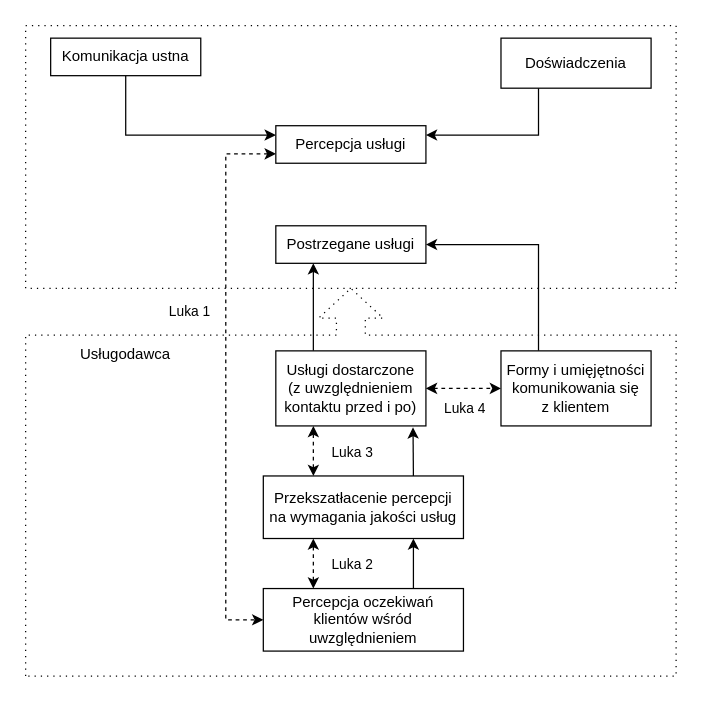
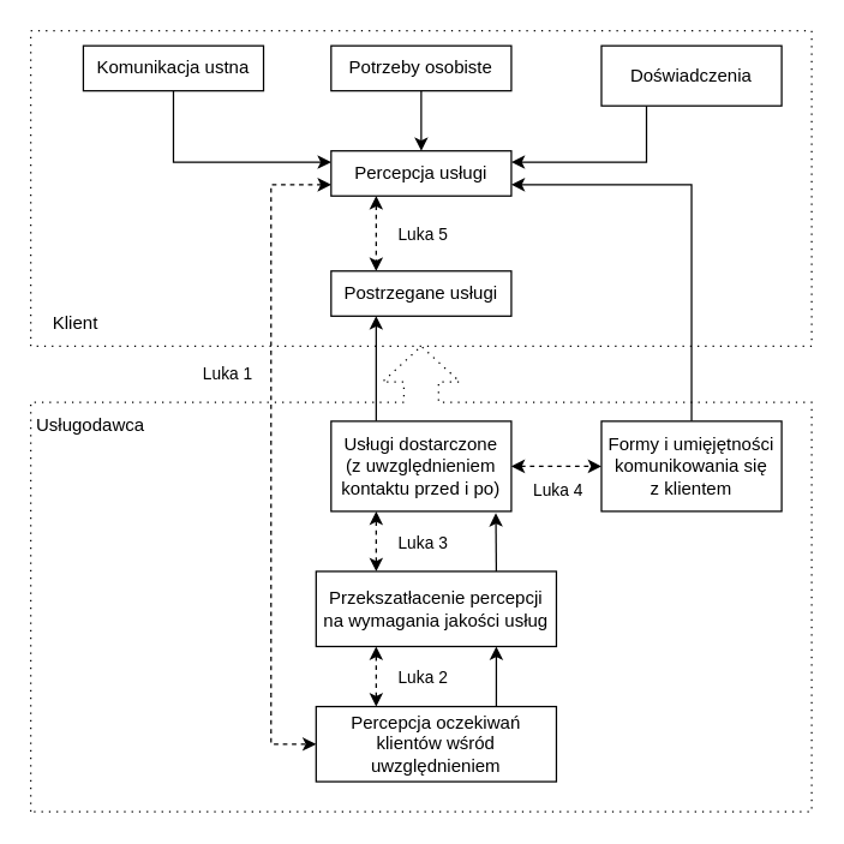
  <mxCell id="0" />
  <mxCell id="1" parent="0" />
+ <mxCell id="2" value="" style="edgeStyle=orthogonalEdgeStyle;rounded=0;orthogonalLoop=1;jettySize=auto;html=1;" edge="1" parent="1" source="3" target="12"><mxGeometry relative="1" as="geometry" /></mxCell>
+ <mxCell id="3" value="Potrzeby osobiste" style="rounded=0;whiteSpace=wrap;html=1;" vertex="1" parent="1"><mxGeometry x="220" y="30" width="120" height="30" as="geometry" /></mxCell>
  <mxCell id="4" style="edgeStyle=orthogonalEdgeStyle;rounded=0;orthogonalLoop=1;jettySize=auto;html=1;exitX=0.25;exitY=1;exitDx=0;exitDy=0;entryX=1;entryY=0.25;entryDx=0;entryDy=0;" edge="1" parent="1" source="5" target="12"><mxGeometry relative="1" as="geometry" /></mxCell>
  <mxCell id="5" value="Doświadczenia" style="rounded=0;whiteSpace=wrap;html=1;" vertex="1" parent="1"><mxGeometry x="400" y="30" width="120" height="40" as="geometry" /></mxCell>
  <mxCell id="6" style="edgeStyle=orthogonalEdgeStyle;rounded=0;orthogonalLoop=1;jettySize=auto;html=1;exitX=0.5;exitY=1;exitDx=0;exitDy=0;entryX=0;entryY=0.25;entryDx=0;entryDy=0;" edge="1" parent="1" source="7" target="12"><mxGeometry relative="1" as="geometry" /></mxCell>
- <mxCell id="7" value="Komunikacja ustna" style="rounded=0;whiteSpace=wrap;html=1;" vertex="1" parent="1"><mxGeometry x="40" y="30" width="120" height="30" as="geometry" /></mxCell>
+ <mxCell id="7" value="Komunikacja ustna" style="rounded=0;whiteSpace=wrap;html=1;" vertex="1" parent="1"><mxGeometry x="55" y="30" width="120" height="30" as="geometry" /></mxCell>
+ <mxCell id="8" value="" style="edgeStyle=orthogonalEdgeStyle;rounded=0;orthogonalLoop=1;jettySize=auto;html=1;exitX=0.25;exitY=1;exitDx=0;exitDy=0;entryX=0.25;entryY=0;entryDx=0;entryDy=0;startArrow=classic;startFill=1;dashed=1;" edge="1" parent="1" source="12" target="14"><mxGeometry relative="1" as="geometry" /></mxCell>
+ <mxCell id="9" value="Luka 5" style="edgeLabel;html=1;align=center;verticalAlign=middle;resizable=0;points=[];" vertex="1" connectable="0" parent="8"><mxGeometry relative="1" as="geometry"><mxPoint x="30" as="offset" /></mxGeometry></mxCell>
  <mxCell id="10" style="edgeStyle=orthogonalEdgeStyle;rounded=0;orthogonalLoop=1;jettySize=auto;html=1;exitX=0;exitY=0.75;exitDx=0;exitDy=0;entryX=0;entryY=0.5;entryDx=0;entryDy=0;startArrow=classic;startFill=1;dashed=1;" edge="1" parent="1" source="12" target="33"><mxGeometry relative="1" as="geometry"><Array as="points"><mxPoint x="180" y="123" /><mxPoint x="180" y="495" /></Array></mxGeometry></mxCell>
  <mxCell id="11" value="Luka 1" style="edgeLabel;html=1;align=center;verticalAlign=middle;resizable=0;points=[];" vertex="1" connectable="0" parent="10"><mxGeometry relative="1" as="geometry"><mxPoint x="-30" y="-55" as="offset" /></mxGeometry></mxCell>
  <mxCell id="12" value="Percepcja usługi" style="rounded=0;whiteSpace=wrap;html=1;" vertex="1" parent="1"><mxGeometry x="220" y="100" width="120" height="30" as="geometry" /></mxCell>
  <mxCell id="13" value="" style="edgeStyle=orthogonalEdgeStyle;rounded=0;orthogonalLoop=1;jettySize=auto;html=1;exitX=0.25;exitY=1;exitDx=0;exitDy=0;entryX=0.25;entryY=0;entryDx=0;entryDy=0;startArrow=classic;startFill=1;endArrow=none;endFill=0;" edge="1" parent="1" source="14" target="18"><mxGeometry relative="1" as="geometry" /></mxCell>
  <mxCell id="14" value="Postrzegane usługi" style="rounded=0;whiteSpace=wrap;html=1;" vertex="1" parent="1"><mxGeometry x="220" y="180" width="120" height="30" as="geometry" /></mxCell>
  <mxCell id="15" value="" style="edgeStyle=orthogonalEdgeStyle;rounded=0;orthogonalLoop=1;jettySize=auto;html=1;startArrow=classic;startFill=1;dashed=1;" edge="1" parent="1" source="18" target="21"><mxGeometry relative="1" as="geometry" /></mxCell>
  <mxCell id="16" value="Luka 4" style="edgeLabel;html=1;align=center;verticalAlign=middle;resizable=0;points=[];" vertex="1" connectable="0" parent="15"><mxGeometry relative="1" as="geometry"><mxPoint y="15" as="offset" /></mxGeometry></mxCell>
  <mxCell id="17" value="" style="rounded=0;orthogonalLoop=1;jettySize=auto;html=1;exitX=0.914;exitY=1.019;exitDx=0;exitDy=0;entryX=0.75;entryY=0;entryDx=0;entryDy=0;exitPerimeter=0;startArrow=classic;startFill=1;endArrow=none;endFill=0;" edge="1" parent="1" source="18" target="25"><mxGeometry relative="1" as="geometry" /></mxCell>
  <mxCell id="18" value="Usługi dostarczone&lt;br&gt;(z uwzględnieniem kontaktu przed i po)" style="rounded=0;whiteSpace=wrap;html=1;" vertex="1" parent="1"><mxGeometry x="220" y="280" width="120" height="60" as="geometry" /></mxCell>
- <mxCell id="20" style="edgeStyle=orthogonalEdgeStyle;rounded=0;orthogonalLoop=1;jettySize=auto;html=1;exitX=0.25;exitY=0;exitDx=0;exitDy=0;entryX=1;entryY=0.5;entryDx=0;entryDy=0;" edge="1" parent="1" source="21" target="14"><mxGeometry relative="1" as="geometry" /></mxCell>
+ <mxCell id="19" style="edgeStyle=orthogonalEdgeStyle;rounded=0;orthogonalLoop=1;jettySize=auto;html=1;exitX=0.5;exitY=0;exitDx=0;exitDy=0;entryX=1;entryY=0.75;entryDx=0;entryDy=0;" edge="1" parent="1" source="21" target="12"><mxGeometry relative="1" as="geometry" /></mxCell>
  <mxCell id="21" value="Formy i umięjętności komunikowania się &lt;br&gt;z klientem" style="rounded=0;whiteSpace=wrap;html=1;" vertex="1" parent="1"><mxGeometry x="400" y="280" width="120" height="60" as="geometry" /></mxCell>
  <mxCell id="22" style="edgeStyle=orthogonalEdgeStyle;rounded=0;orthogonalLoop=1;jettySize=auto;html=1;exitX=0.25;exitY=0;exitDx=0;exitDy=0;entryX=0.25;entryY=1;entryDx=0;entryDy=0;startArrow=classic;startFill=1;dashed=1;" edge="1" parent="1" source="25" target="18"><mxGeometry relative="1" as="geometry" /></mxCell>
  <mxCell id="23" value="Luka 3" style="edgeLabel;html=1;align=center;verticalAlign=middle;resizable=0;points=[];" vertex="1" connectable="0" parent="22"><mxGeometry relative="1" as="geometry"><mxPoint x="30" as="offset" /></mxGeometry></mxCell>
  <mxCell id="24" value="" style="edgeStyle=orthogonalEdgeStyle;rounded=0;orthogonalLoop=1;jettySize=auto;html=1;entryX=0.75;entryY=0;entryDx=0;entryDy=0;exitX=0.75;exitY=1;exitDx=0;exitDy=0;startArrow=classic;startFill=1;endArrow=none;endFill=0;" edge="1" parent="1" source="25" target="33"><mxGeometry relative="1" as="geometry" /></mxCell>
  <mxCell id="25" value="Przekszatłacenie percepcji na wymagania jakości usług" style="rounded=0;whiteSpace=wrap;html=1;" vertex="1" parent="1"><mxGeometry x="210" y="380" width="160" height="50" as="geometry" /></mxCell>
  <mxCell id="26" style="edgeStyle=orthogonalEdgeStyle;rounded=0;orthogonalLoop=1;jettySize=auto;html=1;exitX=0.25;exitY=0;exitDx=0;exitDy=0;entryX=0.25;entryY=1;entryDx=0;entryDy=0;startArrow=classic;startFill=1;dashed=1;" edge="1" parent="1" source="33" target="25"><mxGeometry relative="1" as="geometry" /></mxCell>
  <mxCell id="27" value="Luka 2" style="edgeLabel;html=1;align=center;verticalAlign=middle;resizable=0;points=[];" vertex="1" connectable="0" parent="26"><mxGeometry relative="1" as="geometry"><mxPoint x="30" as="offset" /></mxGeometry></mxCell>
  <mxCell id="28" value="" style="group;dashed=1;dashPattern=8 8;" vertex="1" connectable="0" parent="1"><mxGeometry x="20" y="20" width="520" height="520" as="geometry" /></mxCell>
  <mxCell id="29" value="" style="html=1;shadow=0;dashed=1;align=center;verticalAlign=middle;shape=mxgraph.arrows2.calloutArrow;dy=11.54;dx=23.83;notch=272.56;arrowHead=14.29;direction=north;fillColor=none;dashPattern=1 4;" vertex="1" parent="28"><mxGeometry y="210" width="520" height="310" as="geometry" /></mxCell>
  <mxCell id="30" value="" style="rounded=0;whiteSpace=wrap;html=1;fillColor=none;dashed=1;dashPattern=1 4;" vertex="1" parent="28"><mxGeometry width="520" height="210" as="geometry" /></mxCell>
- <mxCell id="32" value="Usługodawca" style="text;html=1;align=center;verticalAlign=middle;whiteSpace=wrap;rounded=0;" vertex="1" parent="28"><mxGeometry x="40" y="250" width="80" height="25" as="geometry" /></mxCell>
+ <mxCell id="31" value="Klient" style="text;html=1;align=center;verticalAlign=middle;whiteSpace=wrap;rounded=0;" vertex="1" parent="28"><mxGeometry y="180" width="60" height="30" as="geometry" /></mxCell>
+ <mxCell id="32" value="Usługodawca" style="text;html=1;align=center;verticalAlign=middle;whiteSpace=wrap;rounded=0;" vertex="1" parent="28"><mxGeometry y="250" width="80" height="25" as="geometry" /></mxCell>
  <mxCell id="33" value="Percepcja oczekiwań klientów wśród uwzględnieniem" style="rounded=0;whiteSpace=wrap;html=1;" vertex="1" parent="1"><mxGeometry x="210" y="470" width="160" height="50" as="geometry" /></mxCell>
